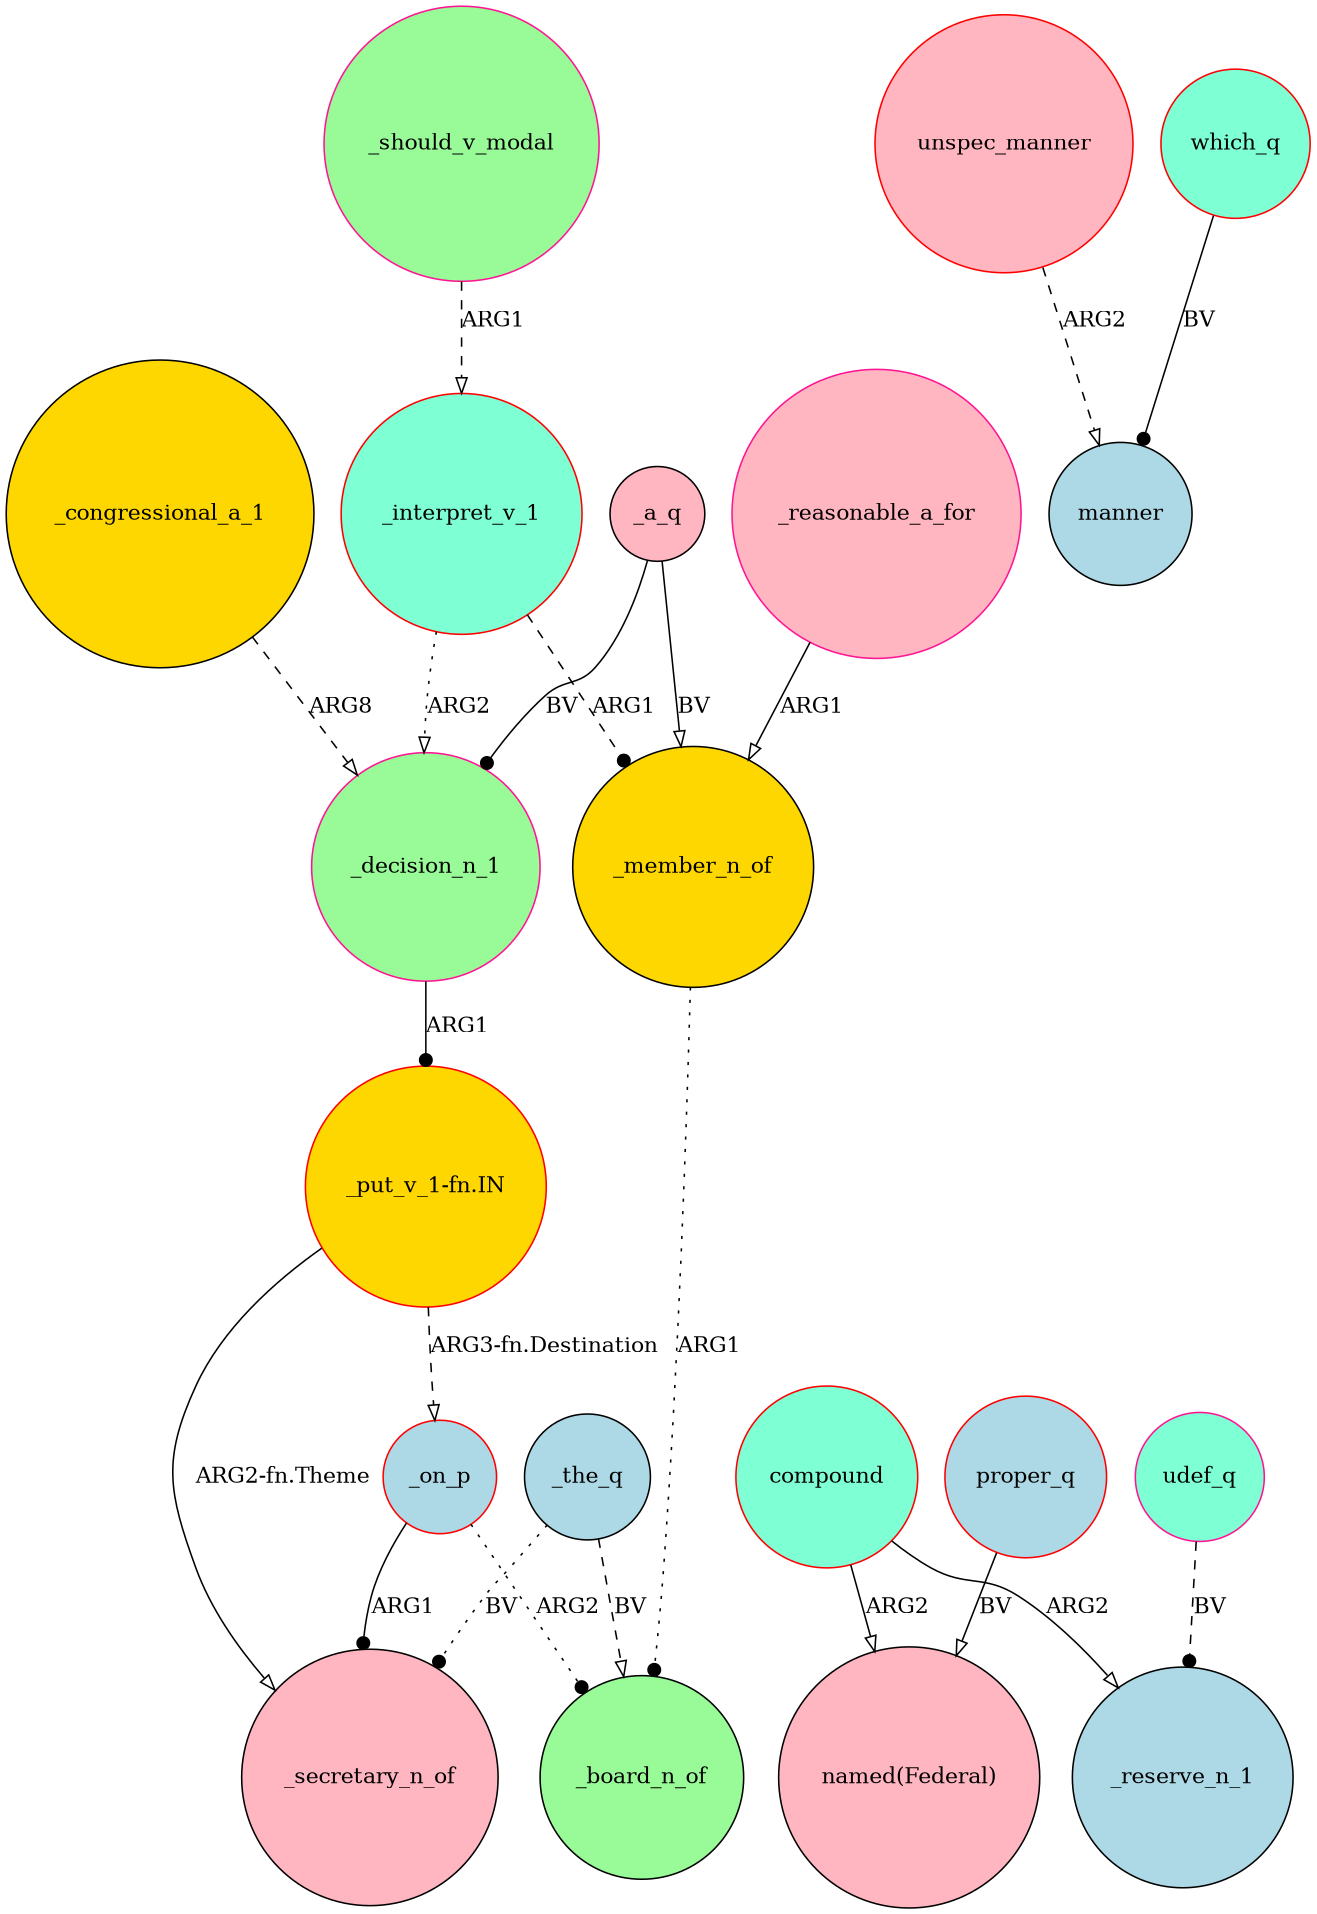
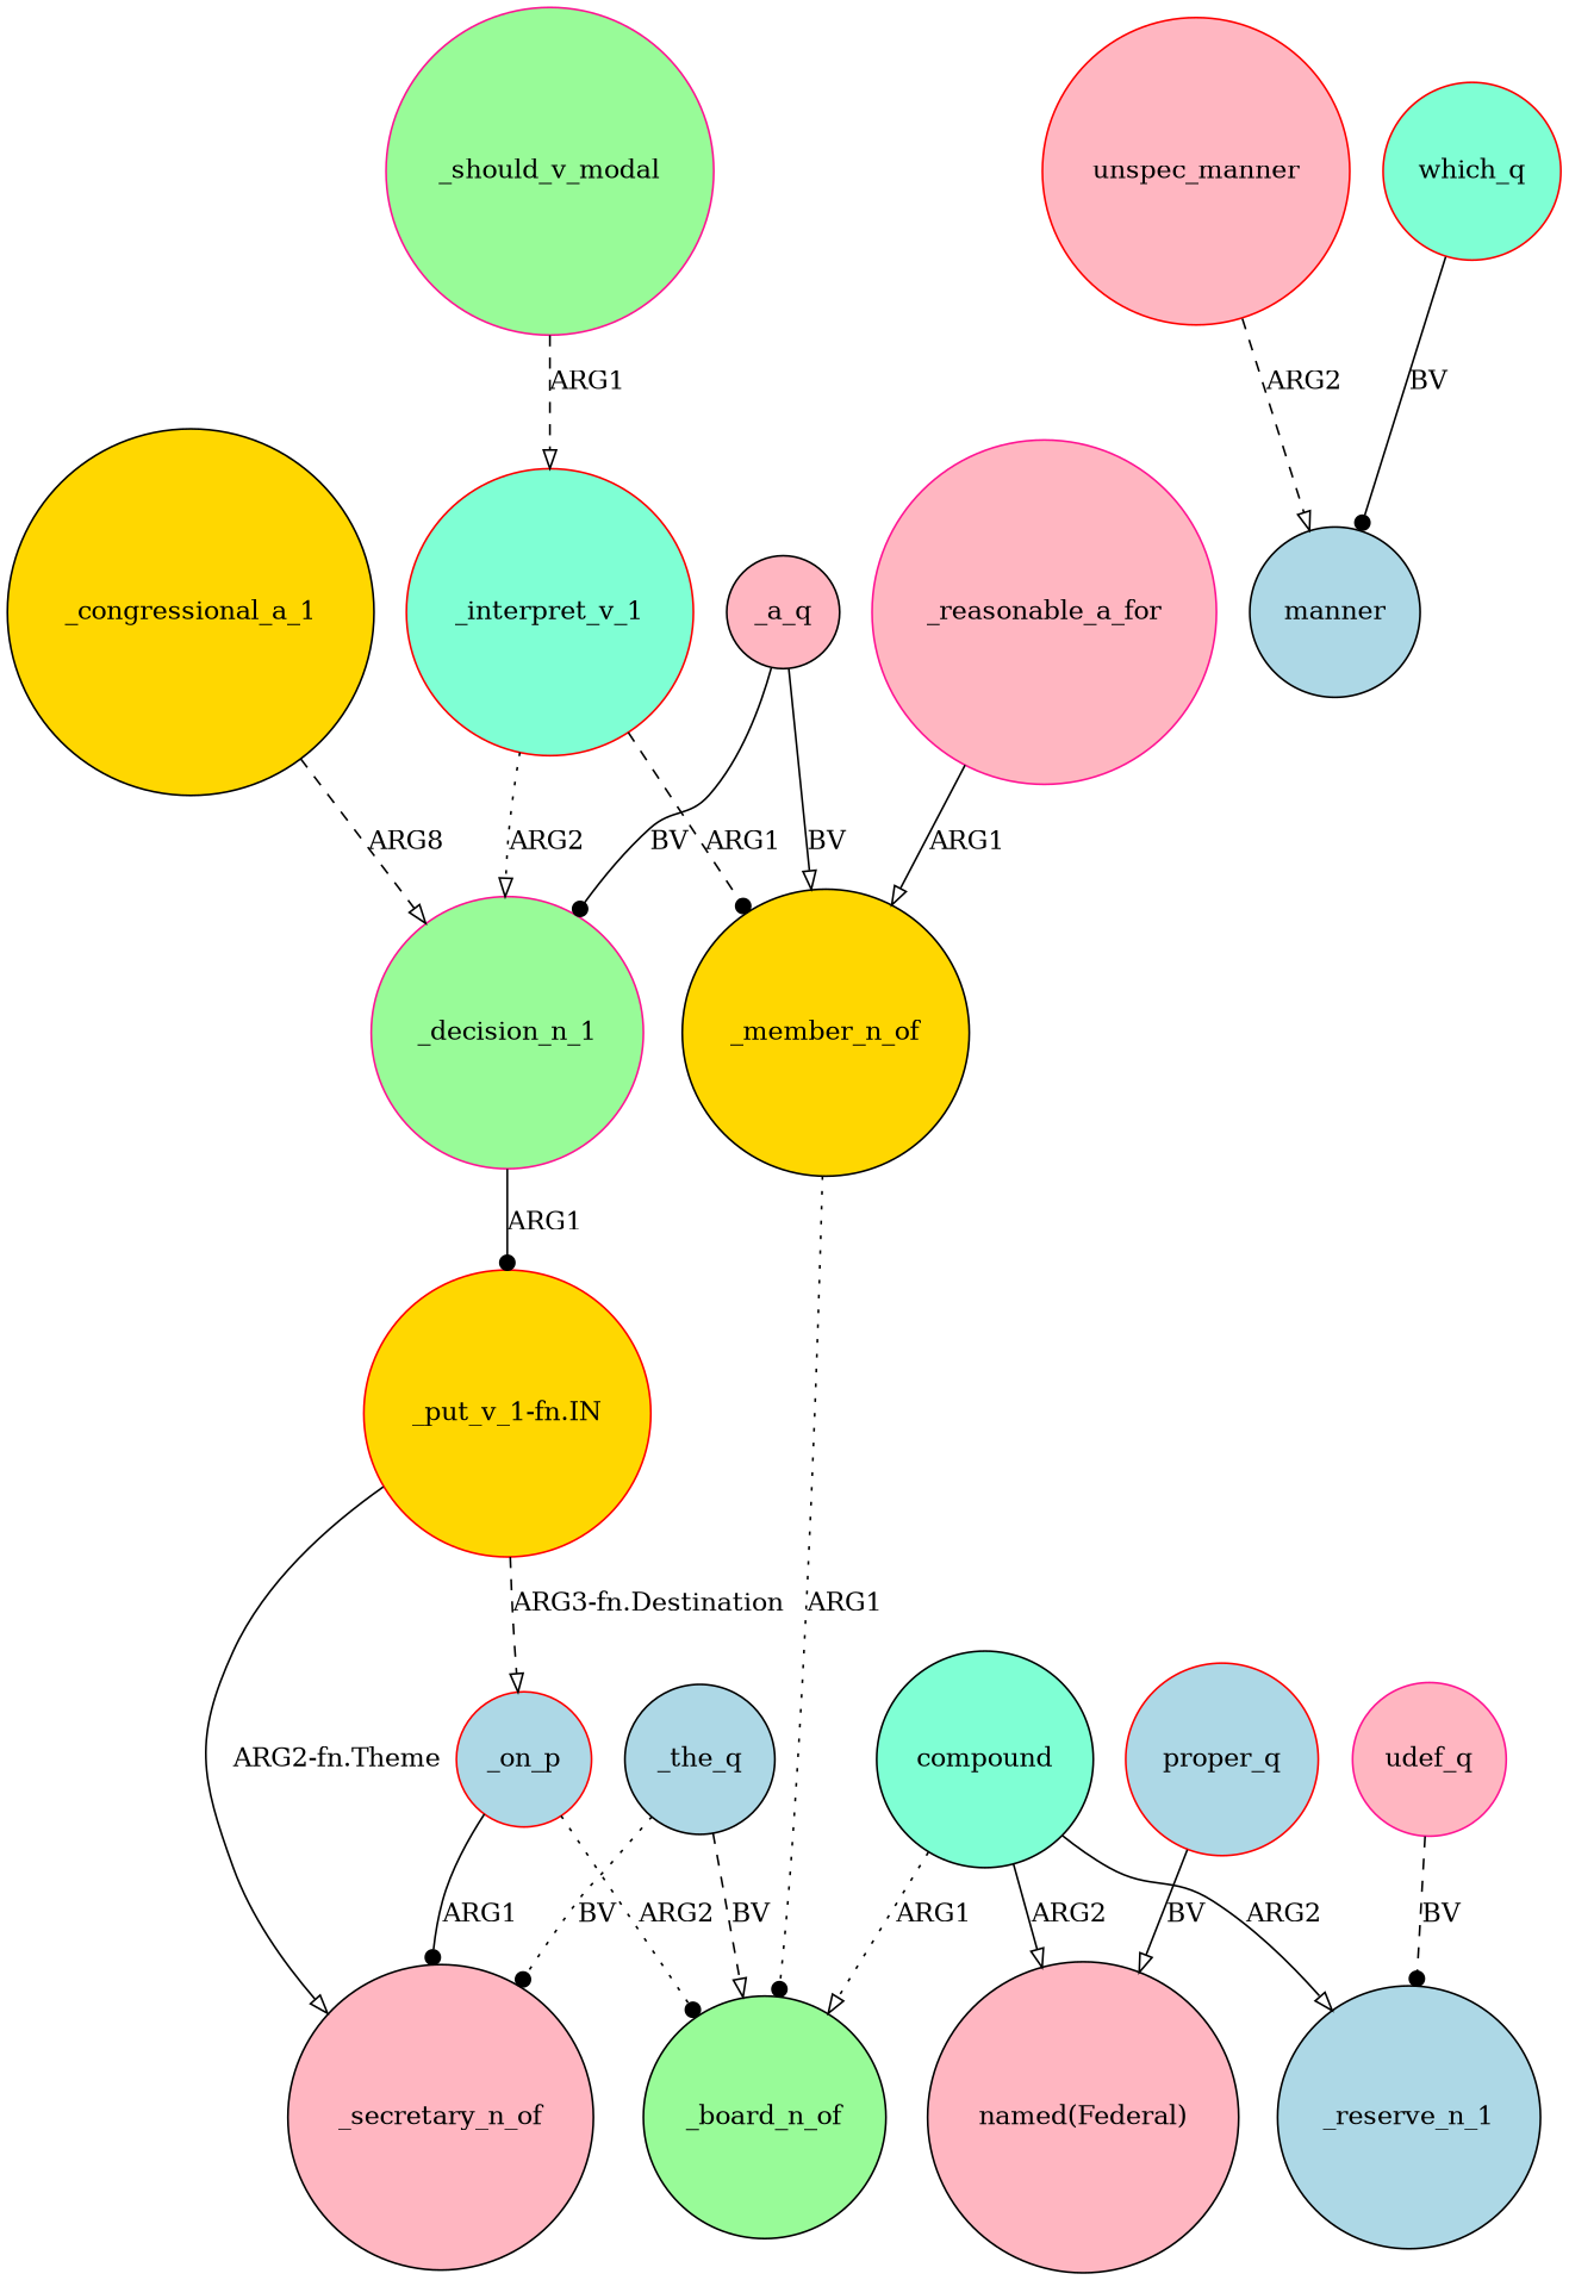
  digraph {
    node [color=black fillcolor=lightpink shape=circle style=filled]
    edge [arrowhead=onormal style=solid]
    _on_p [color=red fillcolor=lightblue]
    _secretary_n_of
    _board_n_of [fillcolor=palegreen]
    unspec_manner [color=red]
    manner [fillcolor=lightblue]
    _interpret_v_1 [color=red fillcolor=aquamarine]
    _member_n_of [fillcolor=gold]
    _decision_n_1 [color=deeppink fillcolor=palegreen]
    "_put_v_1-fn.IN" [color=red fillcolor=gold]
-   compound [color=red fillcolor=aquamarine]
+   compound [fillcolor=aquamarine]
    _reserve_n_1 [fillcolor=lightblue]
    "named(Federal)"
-   udef_q [color=deeppink fillcolor=aquamarine]
+   udef_q [color=deeppink]
    which_q [color=red fillcolor=aquamarine]
    _the_q [fillcolor=lightblue]
    _a_q
    proper_q [color=red fillcolor=lightblue]
    _congressional_a_1 [fillcolor=gold]
    _should_v_modal [color=deeppink fillcolor=palegreen]
    _reasonable_a_for [color=deeppink]
    _on_p -> _secretary_n_of [arrowhead=dot label=ARG1]
    _on_p -> _board_n_of [arrowhead=dot label=ARG2 style=dotted]
    unspec_manner -> manner [label=ARG2 style=dashed]
    _interpret_v_1 -> _member_n_of [arrowhead=dot label=ARG1 style=dashed]
    _interpret_v_1 -> _decision_n_1 [label=ARG2 style=dotted]
    _member_n_of -> _board_n_of [arrowhead=dot label=ARG1 style=dotted]
    _decision_n_1 -> "_put_v_1-fn.IN" [arrowhead=dot label=ARG1]
    "_put_v_1-fn.IN" -> _on_p [label="ARG3-fn.Destination" style=dashed]
    "_put_v_1-fn.IN" -> _secretary_n_of [label="ARG2-fn.Theme"]
+   compound -> _board_n_of [label=ARG1 style=dotted]
    compound -> _reserve_n_1 [label=ARG2]
    compound -> "named(Federal)" [label=ARG2]
    udef_q -> _reserve_n_1 [arrowhead=dot label=BV style=dashed]
    which_q -> manner [arrowhead=dot label=BV]
    _the_q -> _secretary_n_of [arrowhead=dot label=BV style=dotted]
    _the_q -> _board_n_of [label=BV style=dashed]
    _a_q -> _member_n_of [label=BV]
    _a_q -> _decision_n_1 [arrowhead=dot label=BV]
    proper_q -> "named(Federal)" [label=BV]
    _congressional_a_1 -> _decision_n_1 [label=ARG8 style=dashed]
    _should_v_modal -> _interpret_v_1 [label=ARG1 style=dashed]
    _reasonable_a_for -> _member_n_of [label=ARG1]
  }
